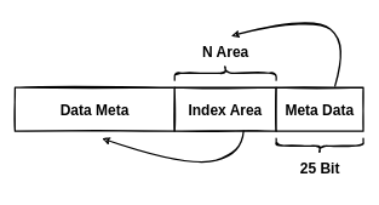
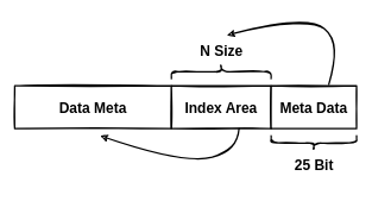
  <mxCell id="0" />
  <mxCell id="1" parent="0" />
  <mxCell id="2" value="&lt;b&gt;&lt;font style=&quot;font-size: 20px;&quot;&gt;Data Meta&lt;/font&gt;&lt;/b&gt;" style="rounded=0;whiteSpace=wrap;html=1;strokeWidth=2;sketch=1;" vertex="1" parent="1"><mxGeometry x="20" y="120" width="220" height="60" as="geometry" /></mxCell>
  <mxCell id="3" value="&lt;b&gt;&lt;font style=&quot;font-size: 20px;&quot;&gt;Index Area&lt;/font&gt;&lt;/b&gt;" style="rounded=0;whiteSpace=wrap;html=1;strokeWidth=2;sketch=1;" vertex="1" parent="1"><mxGeometry x="240" y="120" width="140" height="60" as="geometry" /></mxCell>
  <mxCell id="4" value="&lt;b&gt;Meta Data&lt;/b&gt;" style="rounded=0;whiteSpace=wrap;html=1;strokeWidth=2;fontSize=20;sketch=1;" vertex="1" parent="1"><mxGeometry x="380" y="120" width="120" height="60" as="geometry" /></mxCell>
  <mxCell id="5" value="" style="shape=curlyBracket;whiteSpace=wrap;html=1;rounded=1;flipH=1;strokeWidth=2;fontSize=20;rotation=90;sketch=1;" vertex="1" parent="1"><mxGeometry x="430" y="140" width="20" height="120" as="geometry" /></mxCell>
  <mxCell id="6" value="&lt;b&gt;25 Bit&lt;/b&gt;" style="text;html=1;align=center;verticalAlign=middle;resizable=0;points=[];autosize=1;strokeColor=none;fillColor=none;fontSize=20;sketch=1;" vertex="1" parent="1"><mxGeometry x="400" y="210" width="80" height="40" as="geometry" /></mxCell>
  <mxCell id="7" value="" style="shape=curlyBracket;whiteSpace=wrap;html=1;rounded=1;strokeWidth=2;fontSize=20;rotation=90;sketch=1;" vertex="1" parent="1"><mxGeometry x="300" y="30" width="20" height="140" as="geometry" /></mxCell>
- <mxCell id="8" value="&lt;b&gt;N Area&lt;/b&gt;" style="text;html=1;align=center;verticalAlign=middle;resizable=0;points=[];autosize=1;strokeColor=none;fillColor=none;fontSize=20;sketch=1;" vertex="1" parent="1"><mxGeometry x="270" y="50" width="80" height="40" as="geometry" /></mxCell>
+ <mxCell id="8" value="&lt;b&gt;N Size&lt;/b&gt;" style="text;html=1;align=center;verticalAlign=middle;resizable=0;points=[];autosize=1;strokeColor=none;fillColor=none;fontSize=20;sketch=1;" vertex="1" parent="1"><mxGeometry x="270" y="50" width="80" height="40" as="geometry" /></mxCell>
  <mxCell id="9" value="" style="curved=1;endArrow=classic;html=1;rounded=0;fontSize=20;exitX=0.675;exitY=-0.033;exitDx=0;exitDy=0;exitPerimeter=0;entryX=0.6;entryY=-0.025;entryDx=0;entryDy=0;entryPerimeter=0;strokeWidth=2;sketch=1;" edge="1" parent="1" source="4" target="8"><mxGeometry width="50" height="50" relative="1" as="geometry"><mxPoint x="440" y="100" as="sourcePoint" /><mxPoint x="320" y="40" as="targetPoint" /><Array as="points"><mxPoint x="480" y="60" /><mxPoint x="430" y="20" /></Array></mxGeometry></mxCell>
  <mxCell id="10" value="" style="curved=1;endArrow=classic;html=1;rounded=0;strokeWidth=2;fontSize=20;sketch=1;" edge="1" parent="1"><mxGeometry width="50" height="50" relative="1" as="geometry"><mxPoint x="335" y="180" as="sourcePoint" /><mxPoint x="140" y="190" as="targetPoint" /><Array as="points"><mxPoint x="335" y="210" /><mxPoint x="260" y="230" /></Array></mxGeometry></mxCell>
